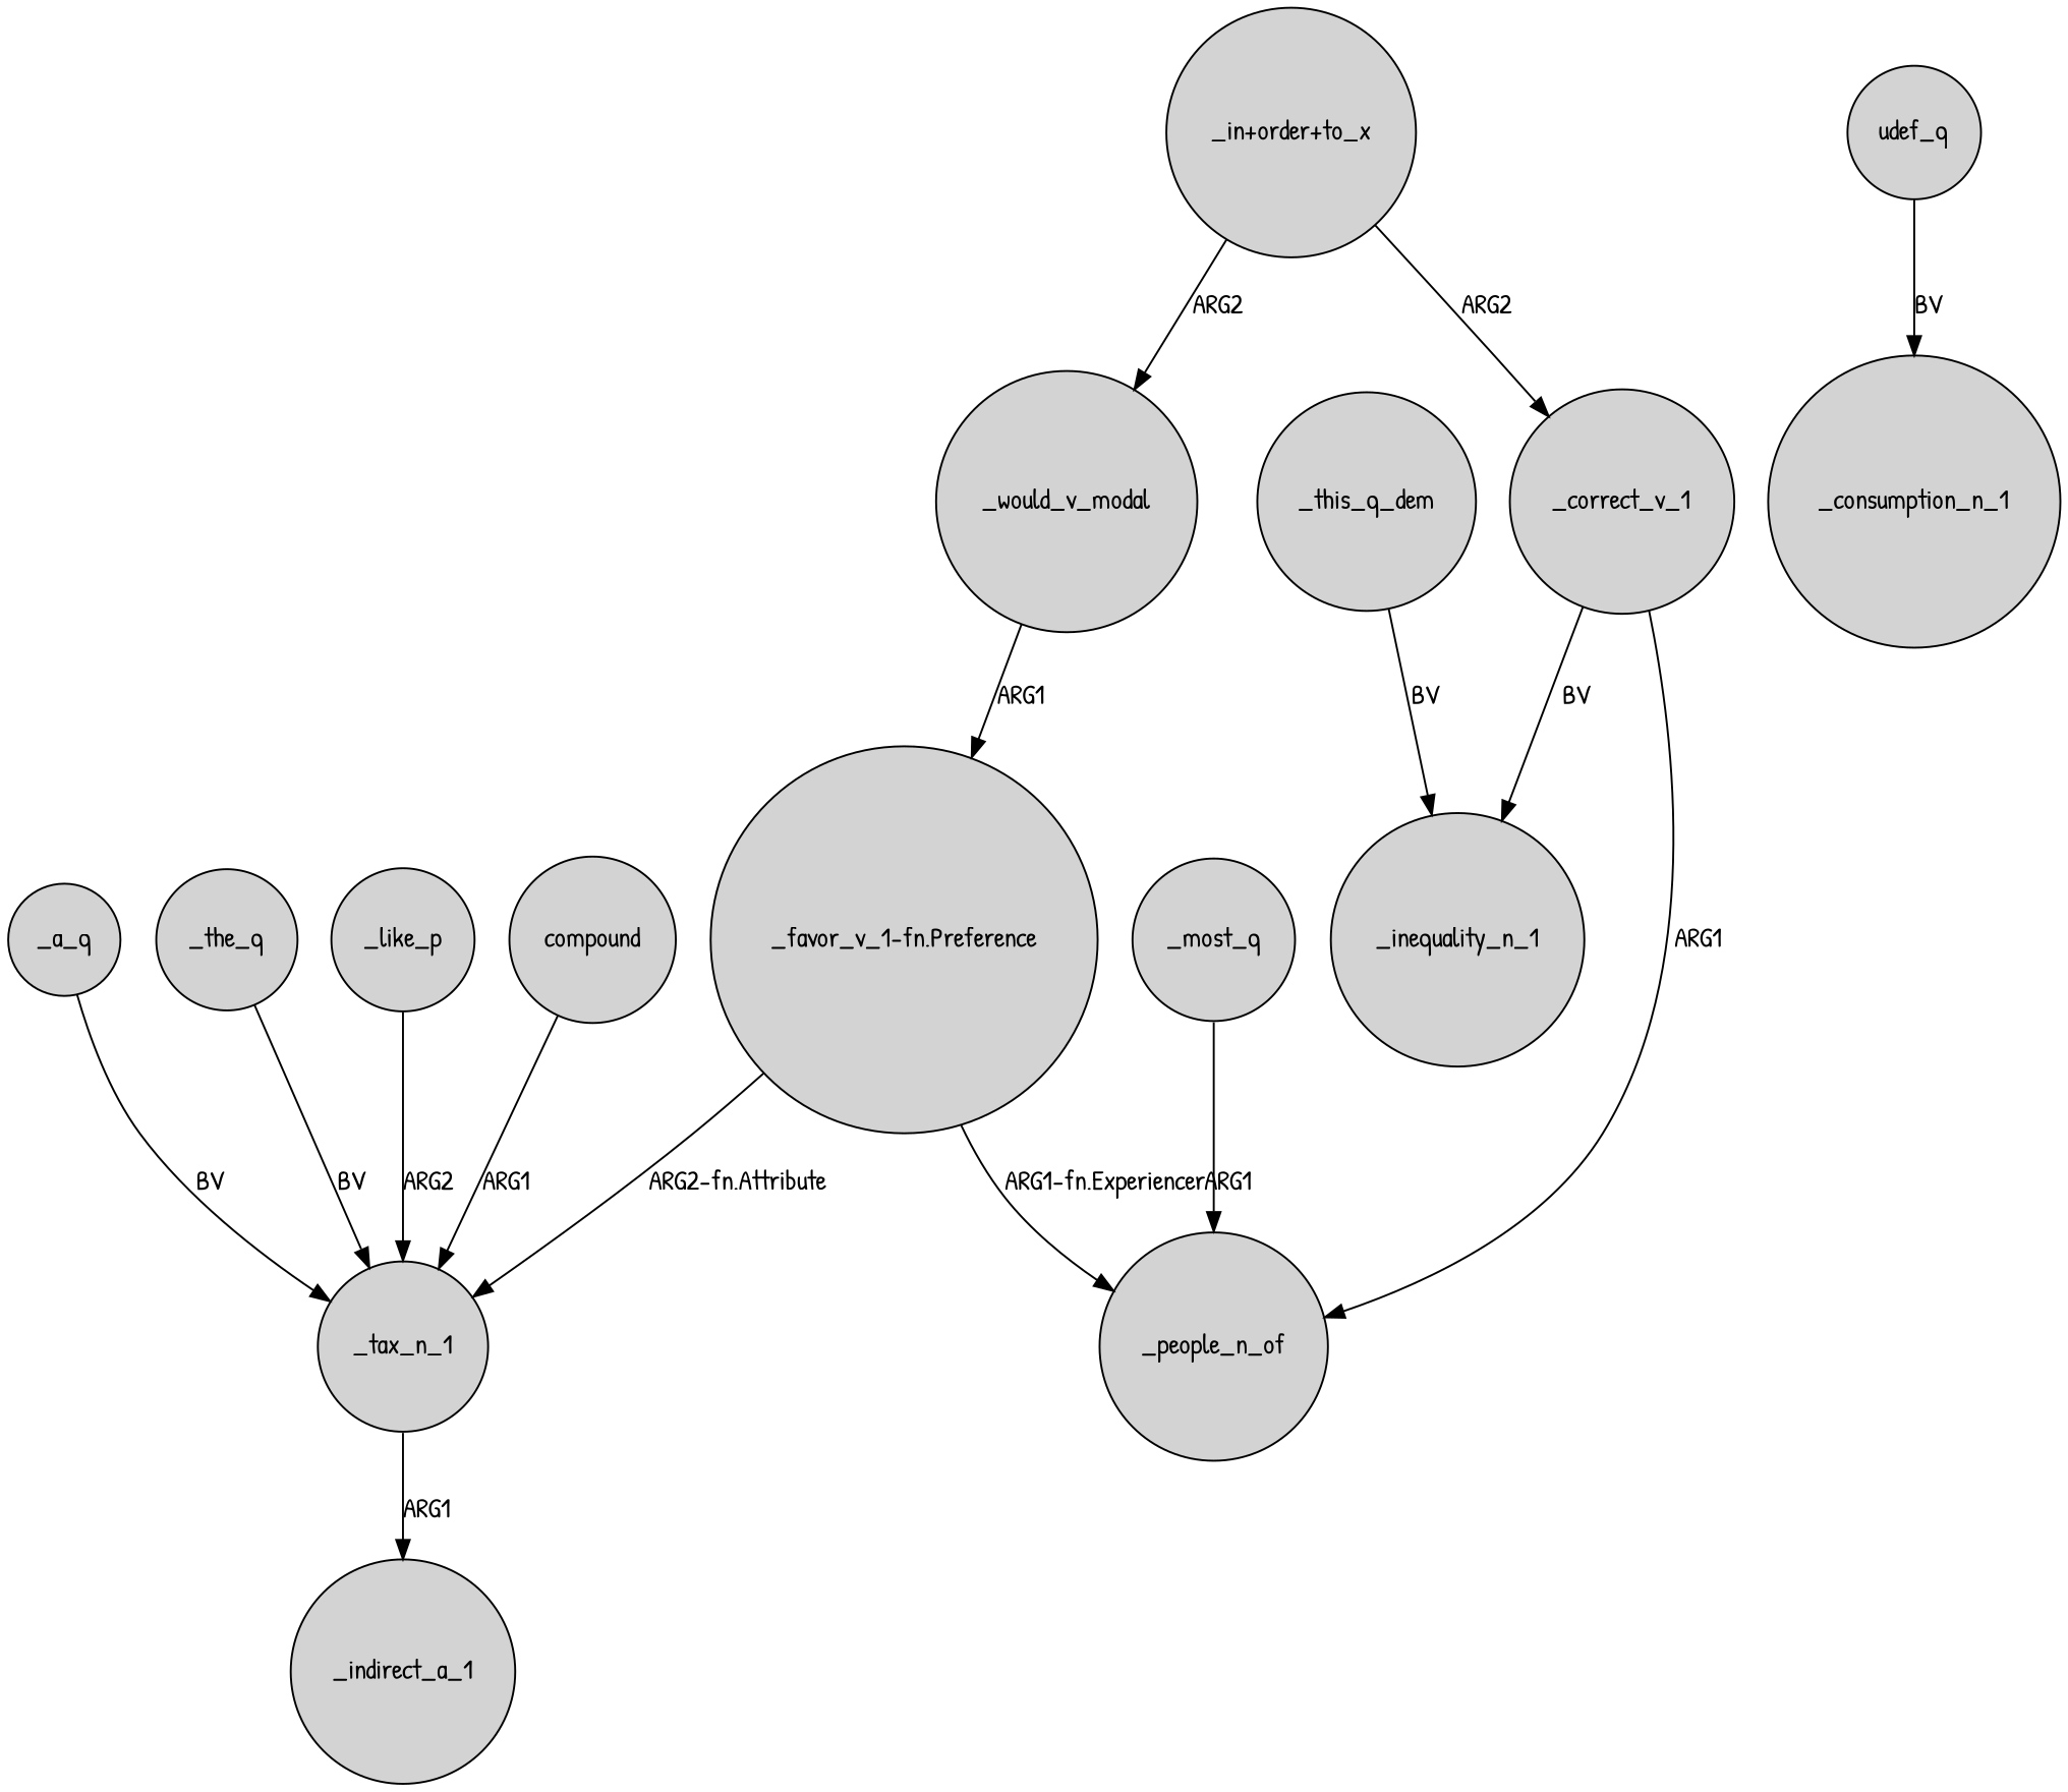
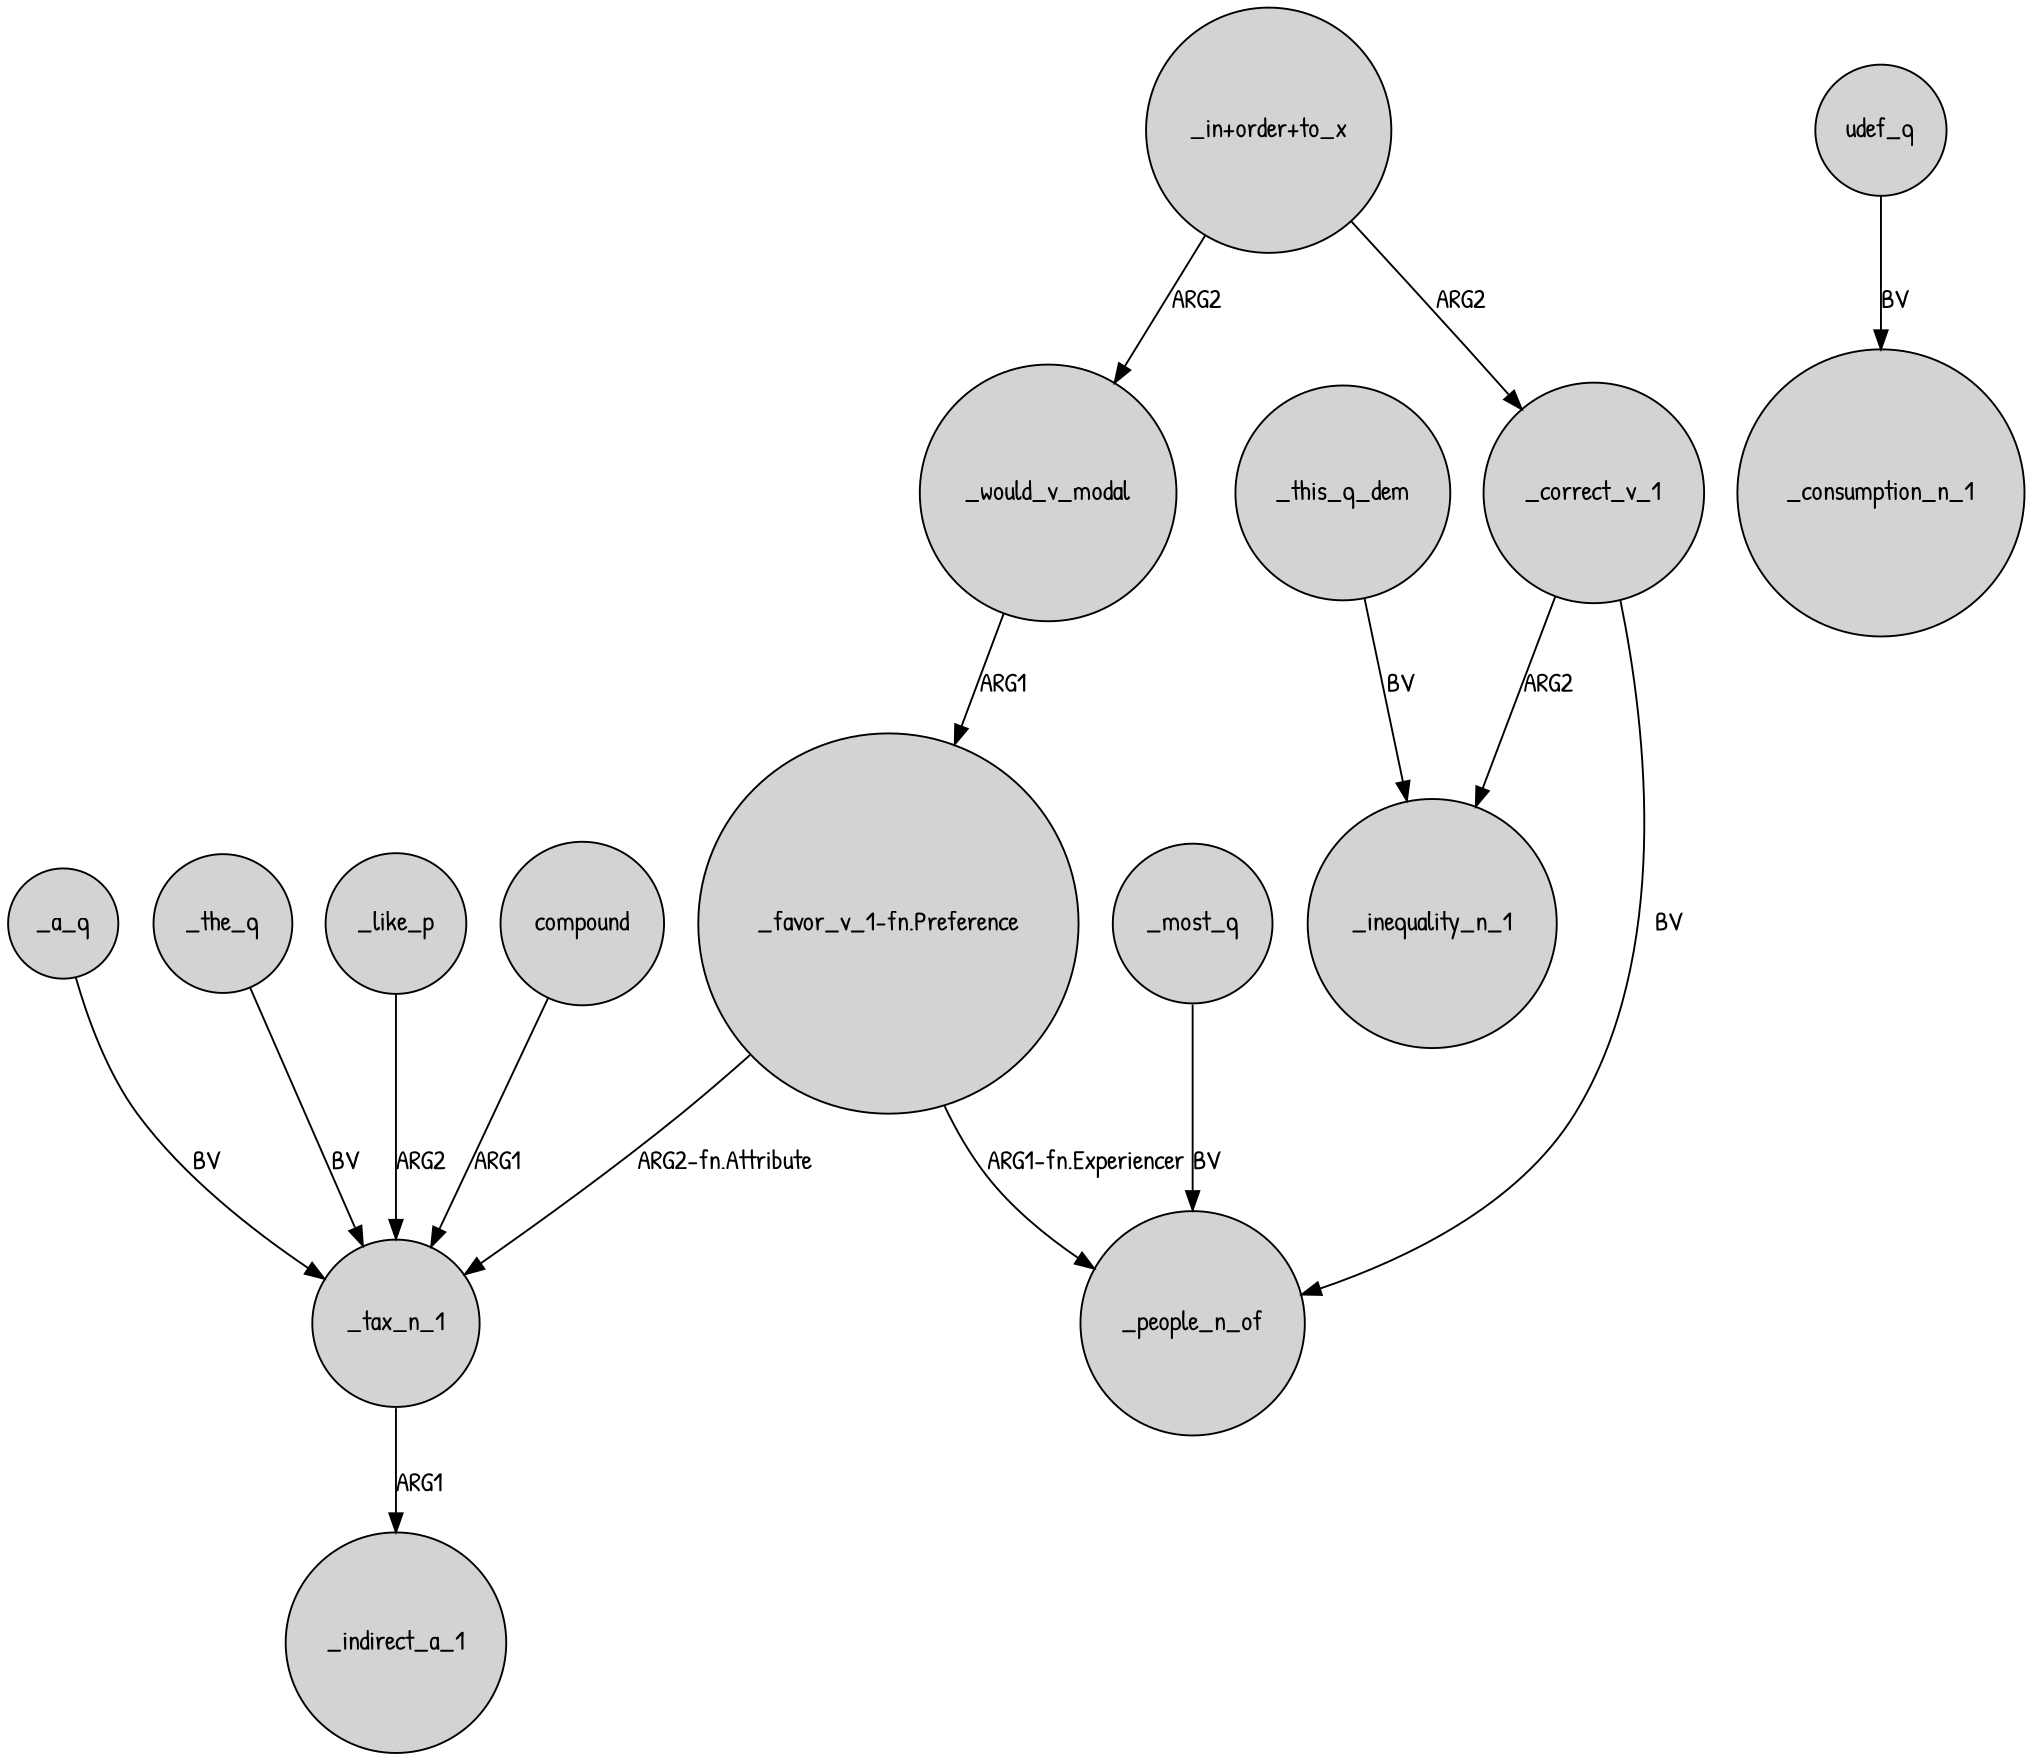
  digraph {
    fontname="Patrick Hand"
    node [fontname="Patrick Hand" shape=circle style=filled]
    edge [fontname="Patrick Hand"]
    _correct_v_1
    _people_n_of
    _inequality_n_1
    _most_q
    _would_v_modal
    "_favor_v_1-fn.Preference"
    _tax_n_1
    _indirect_a_1
    _like_p
    _this_q_dem
    compound
    "_in+order+to_x"
    _a_q
    udef_q
    _consumption_n_1
    _the_q
-   _correct_v_1 -> _people_n_of [label=ARG1]
-   _correct_v_1 -> _inequality_n_1 [label=BV]
-   _most_q -> _people_n_of [label=ARG1]
+   _correct_v_1 -> _people_n_of [label=BV]
+   _correct_v_1 -> _inequality_n_1 [label=ARG2]
+   _most_q -> _people_n_of [label=BV]
    _would_v_modal -> "_favor_v_1-fn.Preference" [label=ARG1]
    "_favor_v_1-fn.Preference" -> _people_n_of [label="ARG1-fn.Experiencer"]
    "_favor_v_1-fn.Preference" -> _tax_n_1 [label="ARG2-fn.Attribute"]
    _tax_n_1 -> _indirect_a_1 [label=ARG1]
    _like_p -> _tax_n_1 [label=ARG2]
    _this_q_dem -> _inequality_n_1 [label=BV]
    compound -> _tax_n_1 [label=ARG1]
    "_in+order+to_x" -> _correct_v_1 [label=ARG2]
    "_in+order+to_x" -> _would_v_modal [label=ARG2]
    _a_q -> _tax_n_1 [label=BV]
    udef_q -> _consumption_n_1 [label=BV]
    _the_q -> _tax_n_1 [label=BV]
  }
